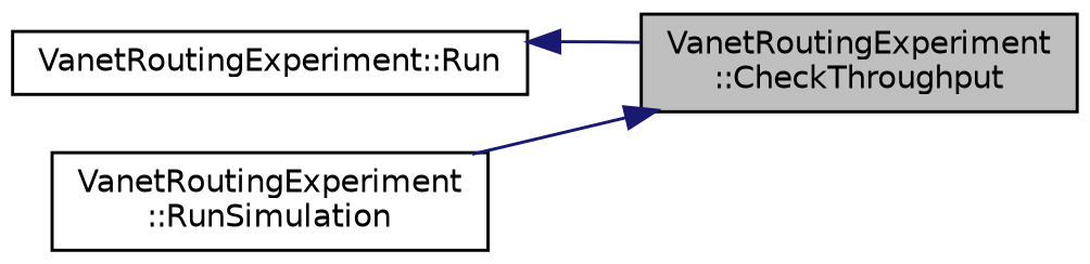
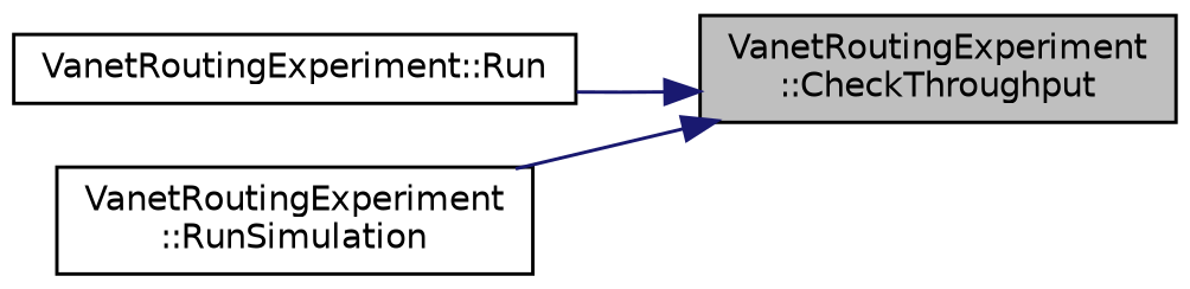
  digraph {
    rankdir=RL
    node [color=black fillcolor=white fontname=Helvetica fontsize=10 shape=record style=filled]
    edge [color=midnightblue dir=back fontname=Helvetica fontsize=10 labelfontname=Helvetica labelfontsize=10 style=solid]
    n1 [fillcolor=grey75 fontcolor=black height=0.2 label="VanetRoutingExperiment\l::CheckThroughput" width=0.4]
    n2 [height=0.2 label="VanetRoutingExperiment::Run" width=0.4]
    n3 [height=0.2 label="VanetRoutingExperiment\l::RunSimulation" width=0.4]
-   n2 -> n1
+   n1 -> n2
    n1 -> n3
  }
